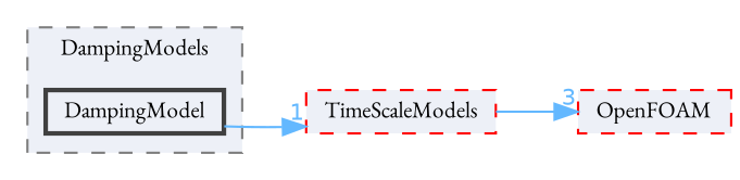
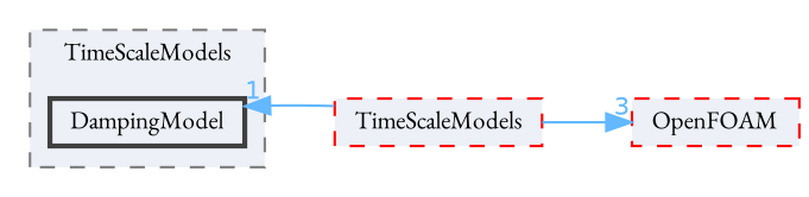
  digraph {
    compound=true
    fontname="EB Garamond"
    rankdir=LR
    node [color=red fillcolor="#edf0f7" fontname="EB Garamond" fontsize=10 shape=box style="filled,dashed"]
    edge [color=steelblue1 fontcolor=steelblue1 fontname="EB Garamond" fontsize=10 labeldistance=1.5 labelfontname=Helvetica labelfontsize=10]
    n1 [color=grey25 height=0.2 label=DampingModel style="filled,bold" width=0.4]
    n2 [height=0.2 label=TimeScaleModels width=0.4]
    n3 [height=0.2 label=OpenFOAM width=0.4]
    subgraph cluster_1 {
      bgcolor="#edf0f7"
      fontsize=10
-     label=DampingModels
+     label=TimeScaleModels
      pencolor=grey50
      style="filled,dashed"
      n1
    }
-   n1 -> n2 [headlabel=1]
+   n2 -> n1 [headlabel=1]
    n2 -> n3 [headlabel=3]
  }
